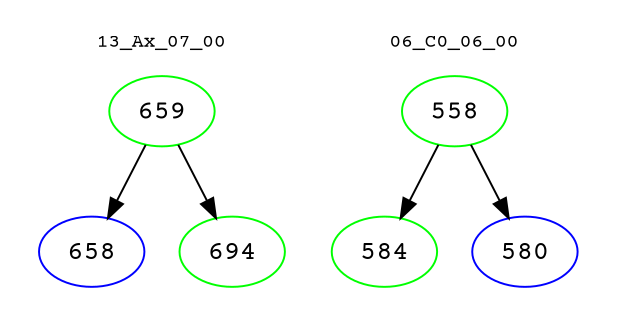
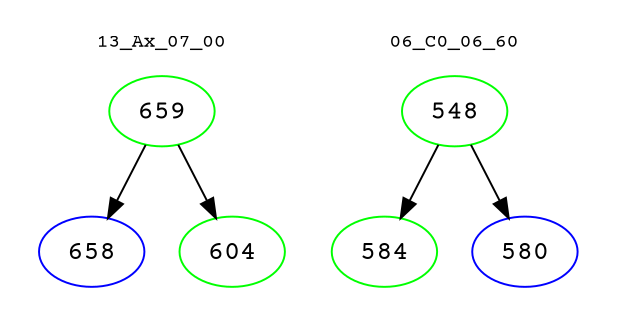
  digraph {
    fontname="Courier Prime"
    node [color=green fontname="Courier Prime"]
    edge [color=black fontname="Courier Prime"]
    n1 [label=659]
    n2 [color=blue label=658]
-   n3 [label=694]
-   n4 [label=558]
+   n3 [label=604]
+   n4 [label=548]
    n5 [label=584]
    n6 [color=blue label=580]
    subgraph cluster_1 {
      color=white
      fontsize=10
      label="13_Ax_07_00"
      n1
      n2
      n3
    }
    subgraph cluster_2 {
      color=white
      fontsize=10
-     label="06_C0_06_00"
+     label="06_C0_06_60"
      n4
      n5
      n6
    }
    n1 -> n2
    n1 -> n3
    n4 -> n5
    n4 -> n6
  }
